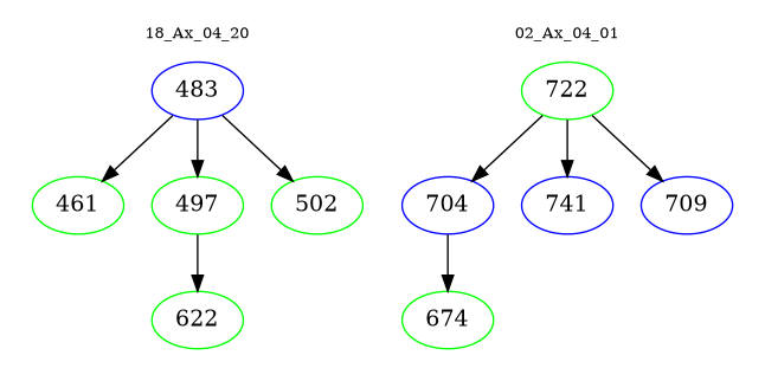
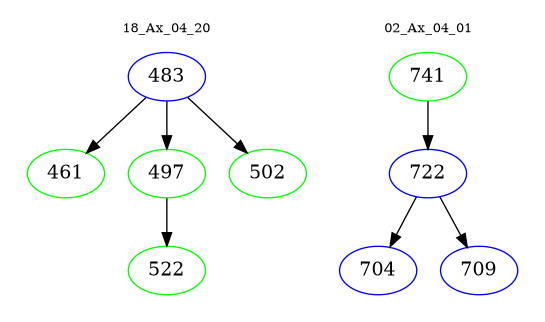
  digraph {
    node [color=blue]
    edge [color=black]
    n1 [label=483]
    n2 [color=green label=461]
    n3 [color=green label=497]
    n4 [color=green label=502]
-   n5 [color=green label=622]
-   n6 [color=green label=722]
+   n5 [color=green label=522]
+   n6 [label=722]
    n7 [label=704]
-   n8 [label=741]
+   n8 [color=green label=741]
    n9 [label=709]
-   n10 [color=green label=674]
    subgraph cluster_1 {
      color=white
      fontsize=10
      label="18_Ax_04_20"
      n1
      n2
      n3
      n4
      n5
    }
    subgraph cluster_2 {
      color=white
      fontsize=10
      label="02_Ax_04_01"
      n6
      n7
      n8
      n9
-     n10
    }
    n1 -> n2
    n1 -> n3
    n1 -> n4
    n3 -> n5
    n6 -> n7
-   n6 -> n8
+   n8 -> n6
    n6 -> n9
-   n7 -> n10
  }
